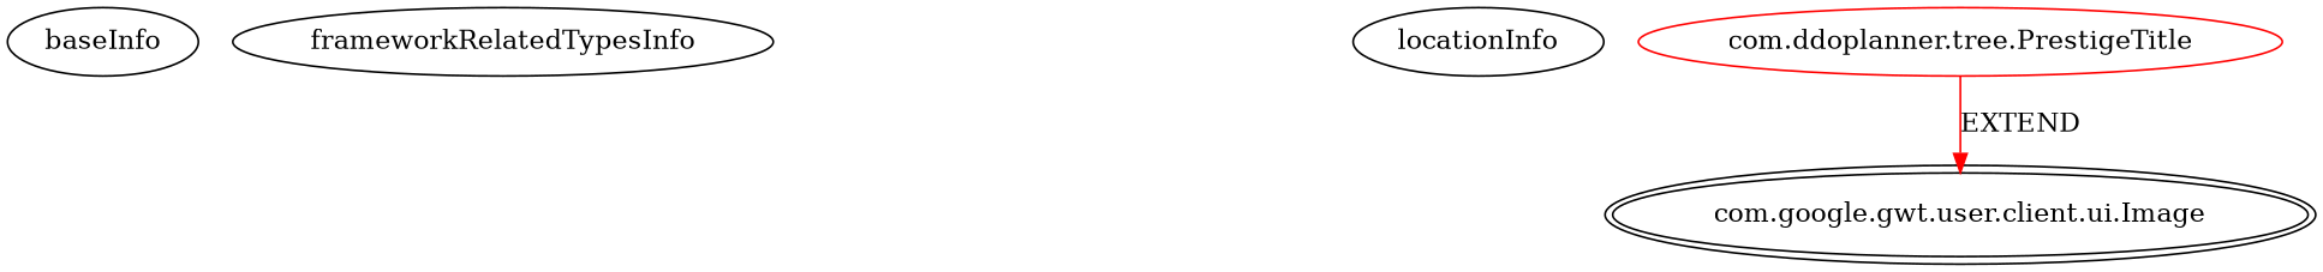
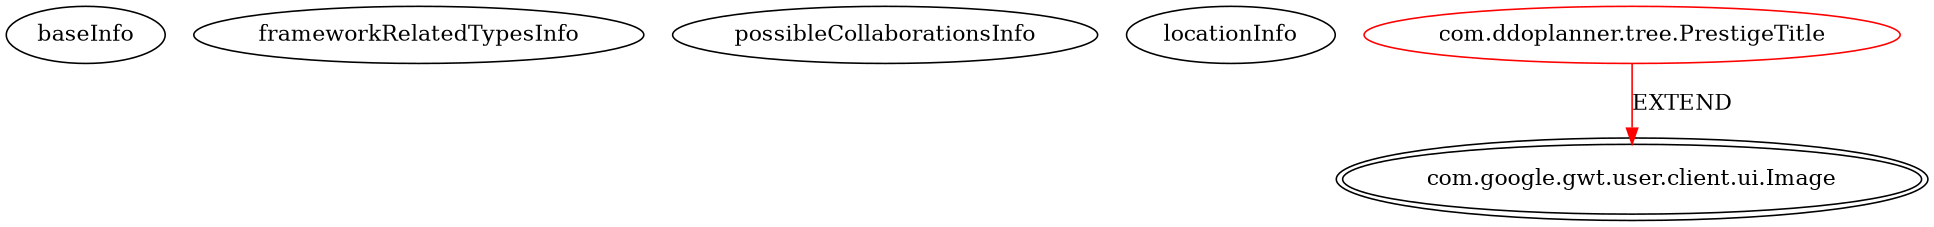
  digraph {
    baseInfo [category=extension_graph graphId=150 isAnonymous=false possibleRelation=false]
    frameworkRelatedTypesInfo [0="com.google.gwt.user.client.ui.Image"]
+   possibleCollaborationsInfo
    locationInfo [contextSignature=PrestigeTitle filePath="/Duke-H--DDOPlanner/DDOPlanner-master/DDOPlanner/src/com/ddoplanner/tree/PrestigeTitle.java" graphId=150 projectName="Duke-H--DDOPlanner"]
    n5 [color=red isFrameworkType=false label="com.ddoplanner.tree.PrestigeTitle" vertexType=ROOT_CLIENT_CLASS_DECLARATION]
    n6 [isFrameworkType=true label="com.google.gwt.user.client.ui.Image" peripheries=2 vertexType=FRAMEWORK_CLASS_TYPE]
    n5 -> n6 [color=red label=EXTEND]
  }
